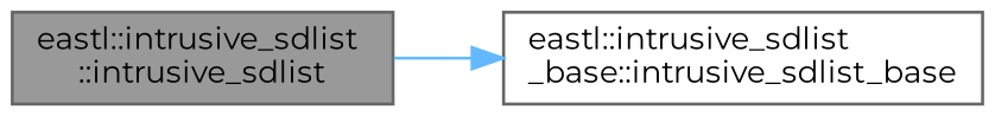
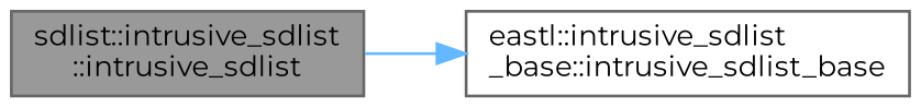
  digraph {
    rankdir=LR
    fontname=Montserrat
    node [fontname=Montserrat fontsize=10 shape=box style=filled]
-   n1 [color=gray40 fillcolor=grey60 fontcolor=black height=0.2 label="eastl::intrusive_sdlist\l::intrusive_sdlist" width=0.4]
+   n1 [color=gray40 fillcolor=grey60 fontcolor=black height=0.2 label="sdlist::intrusive_sdlist\l::intrusive_sdlist" width=0.4]
    n2 [color=grey40 fillcolor=white height=0.2 label="eastl::intrusive_sdlist\l_base::intrusive_sdlist_base" width=0.4]
    n1 -> n2 [color=steelblue1 fontname=Montserrat fontsize=10 labelfontname=Helvetica labelfontsize=10 style=solid]
  }
